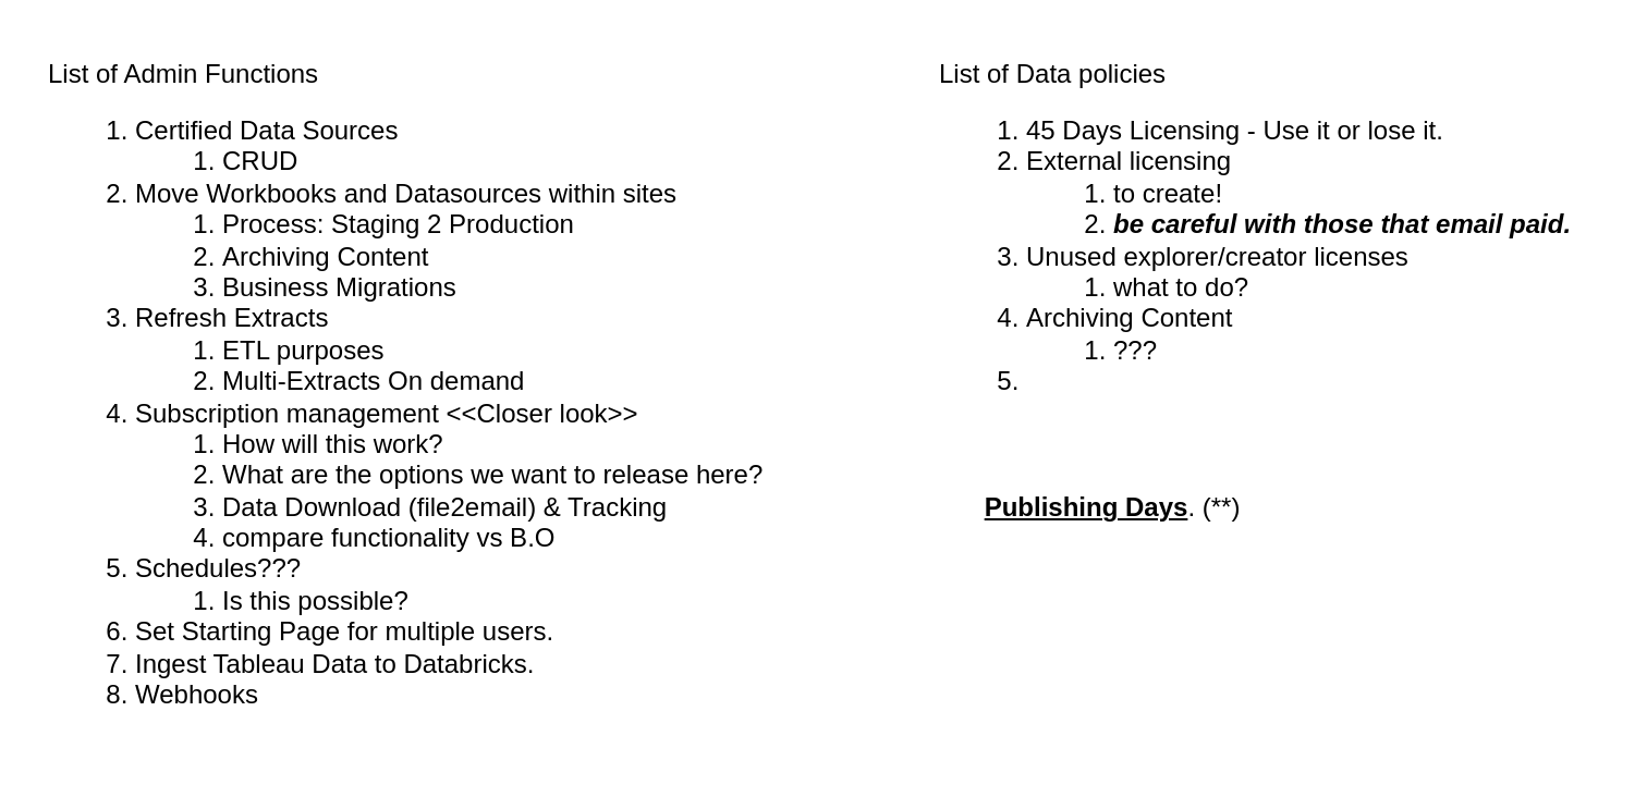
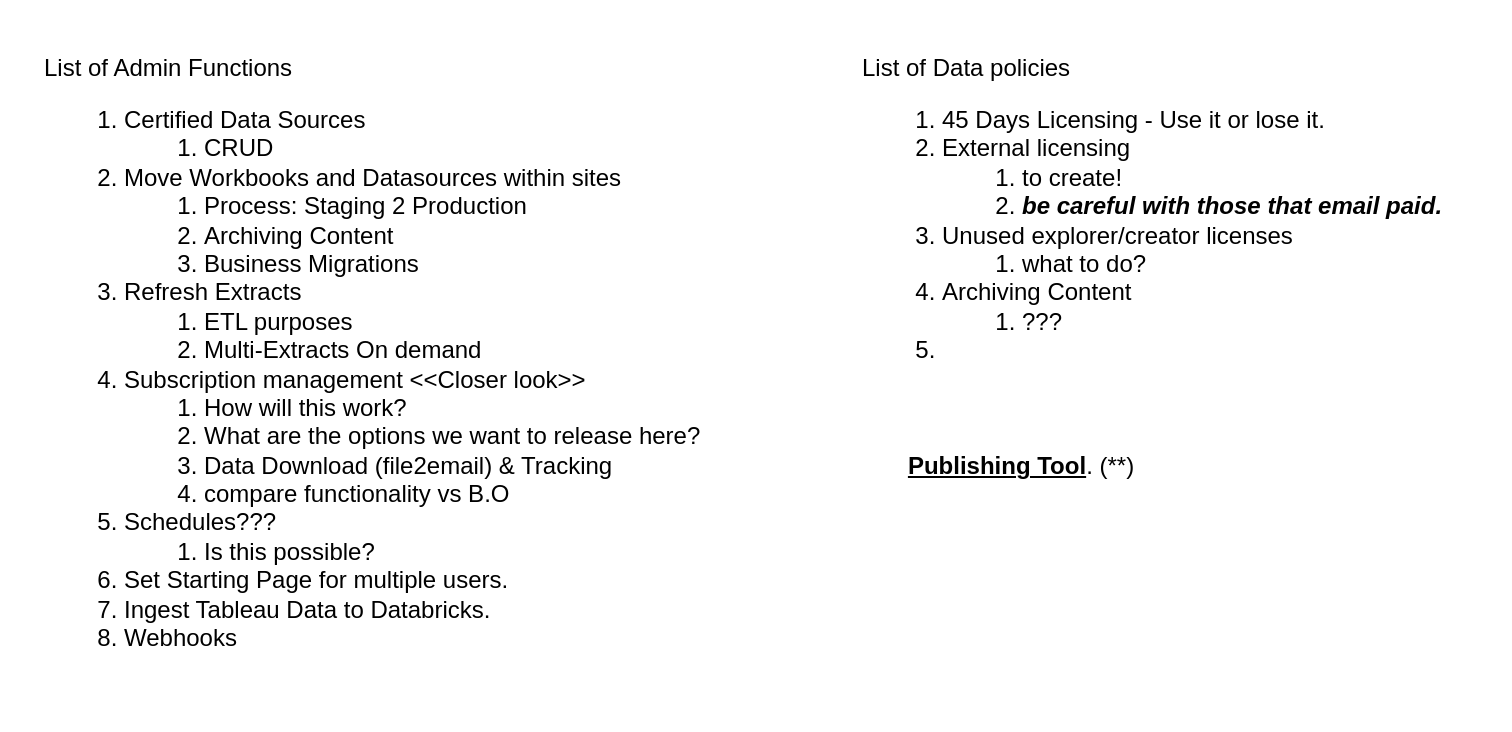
  <mxCell id="0" />
  <mxCell id="1" parent="0" />
  <mxCell id="2" value="&lt;span style=&quot;background-color: initial;&quot;&gt;List of Admin Functions&lt;/span&gt;&lt;br style=&quot;background-color: initial;&quot;&gt;&lt;ol&gt;&lt;li style=&quot;border-color: var(--border-color);&quot;&gt;Certified Data Sources&lt;/li&gt;&lt;ol style=&quot;border-color: var(--border-color);&quot;&gt;&lt;li style=&quot;border-color: var(--border-color);&quot;&gt;CRUD&lt;/li&gt;&lt;/ol&gt;&lt;li&gt;Move Workbooks and Datasources within sites&lt;/li&gt;&lt;ol&gt;&lt;li&gt;Process: Staging 2 Production&lt;/li&gt;&lt;li style=&quot;border-color: var(--border-color);&quot;&gt;Archiving Content&lt;/li&gt;&lt;li&gt;Business Migrations&lt;/li&gt;&lt;/ol&gt;&lt;li&gt;Refresh Extracts&lt;/li&gt;&lt;ol&gt;&lt;li&gt;ETL purposes&amp;nbsp;&lt;/li&gt;&lt;li&gt;Multi-Extracts On demand&lt;/li&gt;&lt;/ol&gt;&lt;li&gt;Subscription management &amp;lt;&amp;lt;Closer look&amp;gt;&amp;gt;&lt;/li&gt;&lt;ol&gt;&lt;li style=&quot;border-color: var(--border-color);&quot;&gt;How will this work?&lt;br&gt;&lt;/li&gt;&lt;li style=&quot;border-color: var(--border-color);&quot;&gt;What are the options we want to release here?&lt;/li&gt;&lt;li style=&quot;border-color: var(--border-color);&quot;&gt;Data Download (file2email) &amp;amp; Tracking&lt;/li&gt;&lt;li style=&quot;border-color: var(--border-color);&quot;&gt;compare functionality vs B.O&lt;/li&gt;&lt;/ol&gt;&lt;li&gt;Schedules???&lt;/li&gt;&lt;ol&gt;&lt;li&gt;Is this possible?&lt;/li&gt;&lt;/ol&gt;&lt;li&gt;Set Starting Page for multiple users.&lt;/li&gt;&lt;li&gt;Ingest Tableau Data to Databricks.&lt;br&gt;&lt;/li&gt;&lt;li&gt;Webhooks&lt;/li&gt;&lt;/ol&gt;" style="text;html=1;align=left;verticalAlign=middle;resizable=0;points=[];autosize=1;strokeColor=none;fillColor=none;" vertex="1" parent="1"><mxGeometry x="20" y="20" width="346" height="324" as="geometry" /></mxCell>
  <mxCell id="3" value="&lt;span style=&quot;background-color: initial;&quot;&gt;List of Data policies&lt;/span&gt;&lt;br&gt;&lt;ol&gt;&lt;li&gt;45 Days Licensing - Use it or lose it.&lt;/li&gt;&lt;li&gt;External licensing&lt;/li&gt;&lt;ol&gt;&lt;li&gt;to create!&lt;/li&gt;&lt;li&gt;&lt;b&gt;&lt;i&gt;be careful with those that email paid.&lt;/i&gt;&lt;/b&gt;&lt;/li&gt;&lt;/ol&gt;&lt;li&gt;Unused explorer/creator licenses&lt;/li&gt;&lt;ol&gt;&lt;li&gt;what to do?&lt;/li&gt;&lt;/ol&gt;&lt;li style=&quot;border-color: var(--border-color);&quot;&gt;Archiving Content&lt;/li&gt;&lt;ol&gt;&lt;li style=&quot;border-color: var(--border-color);&quot;&gt;???&lt;/li&gt;&lt;/ol&gt;&lt;li&gt;&lt;br&gt;&lt;/li&gt;&lt;/ol&gt;" style="text;html=1;align=left;verticalAlign=middle;resizable=0;points=[];autosize=1;strokeColor=none;fillColor=none;" vertex="1" parent="1"><mxGeometry x="429" y="20" width="305" height="180" as="geometry" /></mxCell>
- <mxCell id="4" value="&lt;b&gt;&lt;u&gt;Publishing Days&lt;/u&gt;&lt;/b&gt;. (**)" style="text;html=1;align=center;verticalAlign=middle;resizable=0;points=[];autosize=1;strokeColor=none;fillColor=none;rounded=1;" vertex="1" parent="1"><mxGeometry x="444" y="220" width="131" height="26" as="geometry" /></mxCell>
+ <mxCell id="4" value="&lt;b&gt;&lt;u&gt;Publishing Tool&lt;/u&gt;&lt;/b&gt;. (**)" style="text;html=1;align=center;verticalAlign=middle;resizable=0;points=[];autosize=1;strokeColor=none;fillColor=none;rounded=1;" vertex="1" parent="1"><mxGeometry x="444" y="220" width="131" height="26" as="geometry" /></mxCell>
